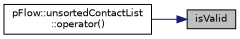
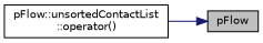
  digraph {
    rankdir=RL
    node [color=black fontname=Helvetica fontsize=10 shape=record style=filled]
-   n1 [fillcolor=grey75 fontcolor=black height=0.2 label=isValid width=0.4]
+   n1 [fillcolor=grey75 fontcolor=black height=0.2 label=pFlow width=0.4]
    n2 [fillcolor=white height=0.2 label="pFlow::unsortedContactList\l::operator()" width=0.4]
    n1 -> n2 [color=midnightblue dir=back fontname=Helvetica fontsize=10 labelfontname=Helvetica labelfontsize=10 style=solid]
  }
